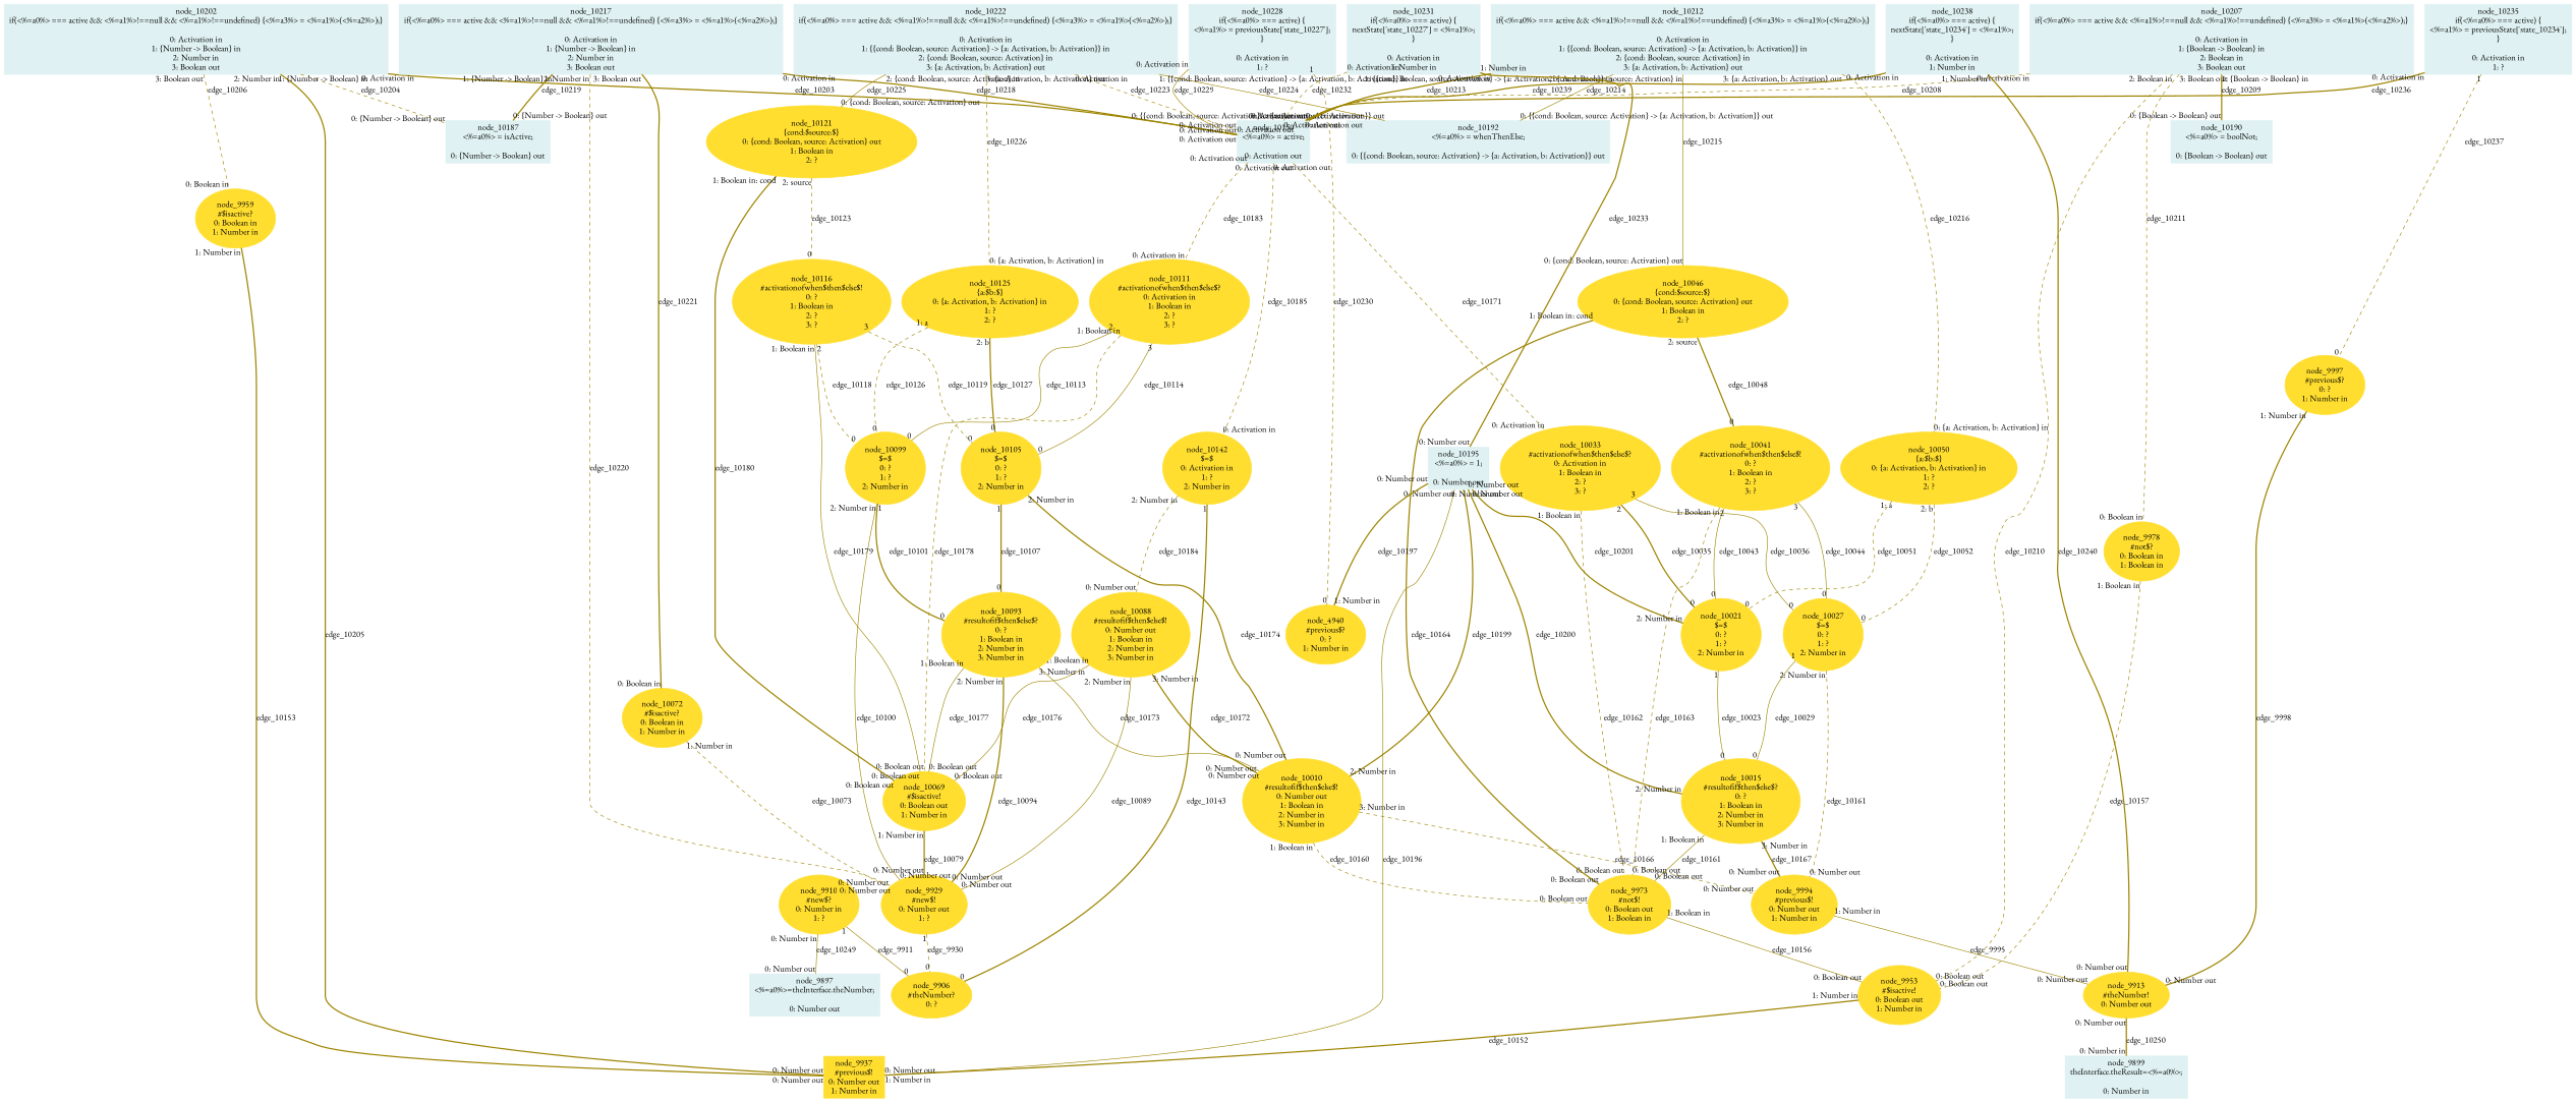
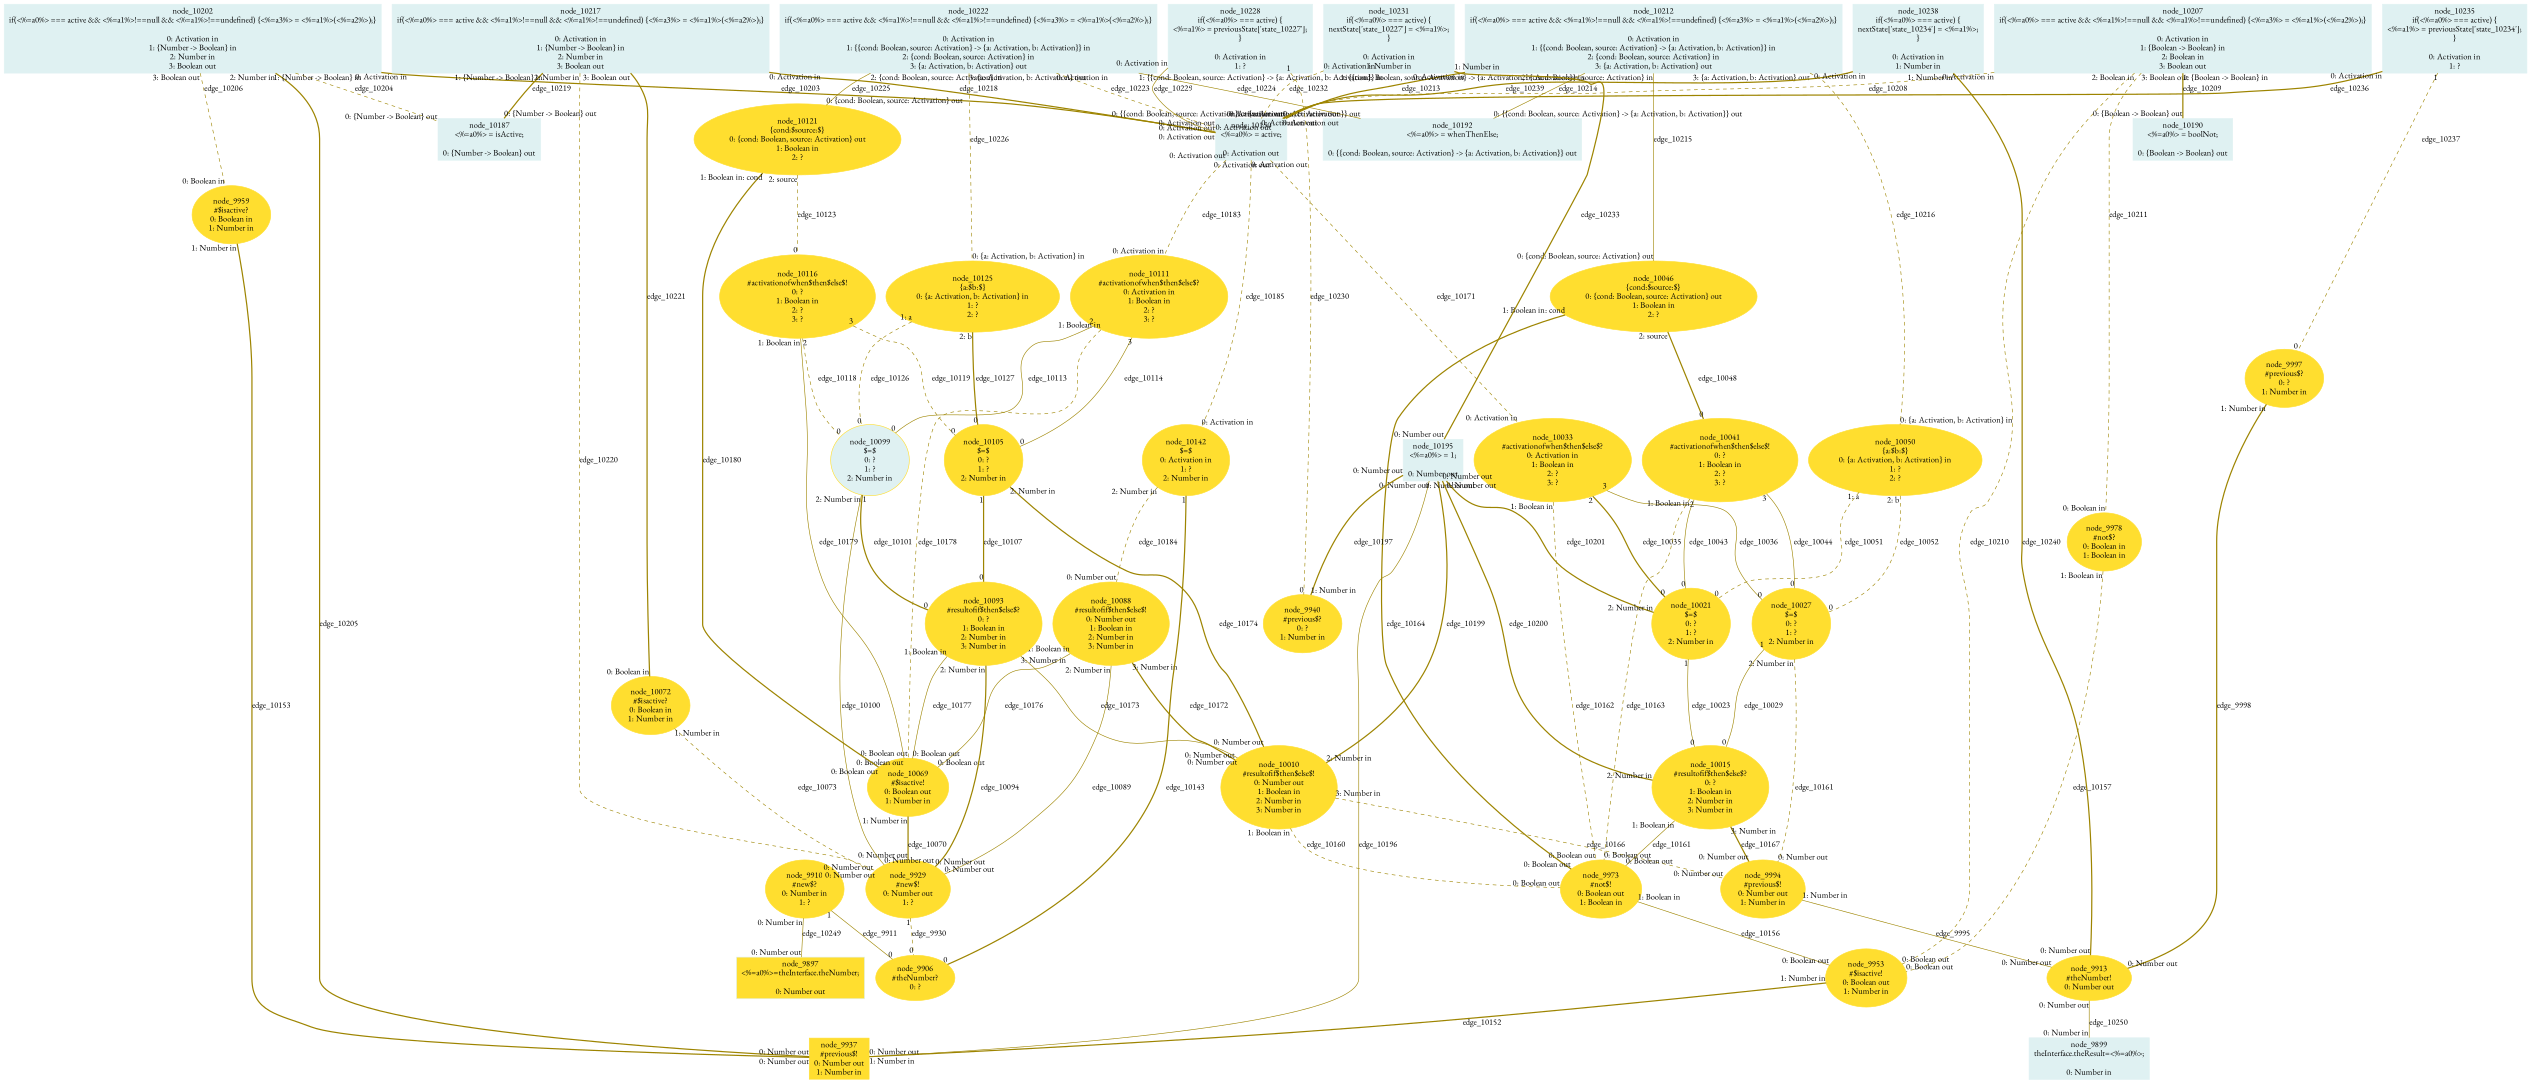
  digraph {
    fontname="EB Garamond"
    node [color="#ffde2f" fontname="EB Garamond" shape=ellipse style=filled]
    edge [arrowHead=none arrowsize=1 color="#9d8400" dir=none fontname="EB Garamond" headlabel=0 style=bold taillabel="1: Boolean in"]
-   n1 [color="#dff1f2" label="node_9897\n<%=a0%>=theInterface.theNumber;\n\n0: Number out" shape=box]
+   n1 [color="#dff1f2" label="node_9897\n<%=a0%>=theInterface.theNumber;\n\n0: Number out" shape=box fillcolor="#ffde2f"]
    n2 [color="#dff1f2" label="node_9899\ntheInterface.theResult=<%=a0%>;\n\n0: Number in" shape=box]
    n3 [label="node_9906\n#theNumber?\n0: ?"]
    n4 [label="node_9910\n#new$?\n0: Number in\n1: ?"]
    n5 [label="node_9913\n#theNumber!\n0: Number out"]
    n6 [label="node_9929\n#new$!\n0: Number out\n1: ?"]
    n7 [label="node_9937\n#previous$!\n0: Number out\n1: Number in" shape=box]
-   n8 [label="node_4940\n#previous$?\n0: ?\n1: Number in"]
+   n8 [label="node_9940\n#previous$?\n0: ?\n1: Number in"]
    n9 [label="node_9953\n#$isactive!\n0: Boolean out\n1: Number in"]
    n10 [label="node_9959\n#$isactive?\n0: Boolean in\n1: Number in"]
    n11 [label="node_9973\n#not$!\n0: Boolean out\n1: Boolean in"]
    n12 [label="node_9978\n#not$?\n0: Boolean in\n1: Boolean in"]
    n13 [label="node_9994\n#previous$!\n0: Number out\n1: Number in"]
    n14 [label="node_9997\n#previous$?\n0: ?\n1: Number in"]
    n15 [label="node_10010\n#resultofif$then$else$!\n0: Number out\n1: Boolean in\n2: Number in\n3: Number in"]
    n16 [label="node_10015\n#resultofif$then$else$?\n0: ?\n1: Boolean in\n2: Number in\n3: Number in"]
    n17 [label="node_10021\n$=$\n0: ?\n1: ?\n2: Number in"]
    n18 [label="node_10027\n$=$\n0: ?\n1: ?\n2: Number in"]
    n19 [label="node_10033\n#activationofwhen$then$else$?\n0: Activation in\n1: Boolean in\n2: ?\n3: ?"]
    n20 [label="node_10041\n#activationofwhen$then$else$!\n0: ?\n1: Boolean in\n2: ?\n3: ?"]
    n21 [label="node_10046\n{cond:$source:$}\n0: {cond: Boolean, source: Activation} out\n1: Boolean in\n2: ?"]
    n22 [label="node_10050\n{a:$b:$}\n0: {a: Activation, b: Activation} in\n1: ?\n2: ?"]
    n23 [label="node_10069\n#$isactive!\n0: Boolean out\n1: Number in"]
    n24 [label="node_10072\n#$isactive?\n0: Boolean in\n1: Number in"]
    n25 [label="node_10088\n#resultofif$then$else$!\n0: Number out\n1: Boolean in\n2: Number in\n3: Number in"]
    n26 [label="node_10093\n#resultofif$then$else$?\n0: ?\n1: Boolean in\n2: Number in\n3: Number in"]
-   n27 [label="node_10099\n$=$\n0: ?\n1: ?\n2: Number in"]
+   n27 [label="node_10099\n$=$\n0: ?\n1: ?\n2: Number in" fillcolor="#dff1f2"]
    n28 [label="node_10105\n$=$\n0: ?\n1: ?\n2: Number in"]
    n29 [label="node_10111\n#activationofwhen$then$else$?\n0: Activation in\n1: Boolean in\n2: ?\n3: ?"]
    n30 [label="node_10116\n#activationofwhen$then$else$!\n0: ?\n1: Boolean in\n2: ?\n3: ?"]
    n31 [label="node_10121\n{cond:$source:$}\n0: {cond: Boolean, source: Activation} out\n1: Boolean in\n2: ?"]
    n32 [label="node_10125\n{a:$b:$}\n0: {a: Activation, b: Activation} in\n1: ?\n2: ?"]
    n33 [label="node_10142\n$=$\n0: Activation in\n1: ?\n2: Number in"]
    n34 [color="#dff1f2" label="node_10150\n<%=a0%> = active;\n\n0: Activation out" shape=box]
    n35 [color="#dff1f2" label="node_10187\n<%=a0%> = isActive;\n\n0: {Number -> Boolean} out" shape=box]
    n36 [color="#dff1f2" label="node_10190\n<%=a0%> = boolNot;\n\n0: {Boolean -> Boolean} out" shape=box]
    n37 [color="#dff1f2" label="node_10192\n<%=a0%> = whenThenElse;\n\n0: {{cond: Boolean, source: Activation} -> {a: Activation, b: Activation}} out" shape=box]
    n38 [color="#dff1f2" label="node_10195\n<%=a0%> = 1;\n\n0: Number out" shape=box]
    n39 [color="#dff1f2" label="node_10202\nif(<%=a0%> === active && <%=a1%>!==null && <%=a1%>!==undefined) {<%=a3%> = <%=a1%>(<%=a2%>);}\n\n0: Activation in\n1: {Number -> Boolean} in\n2: Number in\n3: Boolean out" shape=box]
    n40 [color="#dff1f2" label="node_10207\nif(<%=a0%> === active && <%=a1%>!==null && <%=a1%>!==undefined) {<%=a3%> = <%=a1%>(<%=a2%>);}\n\n0: Activation in\n1: {Boolean -> Boolean} in\n2: Boolean in\n3: Boolean out" shape=box]
    n41 [color="#dff1f2" label="node_10212\nif(<%=a0%> === active && <%=a1%>!==null && <%=a1%>!==undefined) {<%=a3%> = <%=a1%>(<%=a2%>);}\n\n0: Activation in\n1: {{cond: Boolean, source: Activation} -> {a: Activation, b: Activation}} in\n2: {cond: Boolean, source: Activation} in\n3: {a: Activation, b: Activation} out" shape=box]
    n42 [color="#dff1f2" label="node_10217\nif(<%=a0%> === active && <%=a1%>!==null && <%=a1%>!==undefined) {<%=a3%> = <%=a1%>(<%=a2%>);}\n\n0: Activation in\n1: {Number -> Boolean} in\n2: Number in\n3: Boolean out" shape=box]
    n43 [color="#dff1f2" label="node_10222\nif(<%=a0%> === active && <%=a1%>!==null && <%=a1%>!==undefined) {<%=a3%> = <%=a1%>(<%=a2%>);}\n\n0: Activation in\n1: {{cond: Boolean, source: Activation} -> {a: Activation, b: Activation}} in\n2: {cond: Boolean, source: Activation} in\n3: {a: Activation, b: Activation} out" shape=box]
    n44 [color="#dff1f2" label="node_10228\nif(<%=a0%> === active) {\n<%=a1%> = previousState['state_10227'];\n}\n\n0: Activation in\n1: ?" shape=box]
    n45 [color="#dff1f2" label="node_10231\nif(<%=a0%> === active) {\nnextState['state_10227'] = <%=a1%>;\n}\n\n0: Activation in\n1: Number in" shape=box]
    n46 [color="#dff1f2" label="node_10235\nif(<%=a0%> === active) {\n<%=a1%> = previousState['state_10234'];\n}\n\n0: Activation in\n1: ?" shape=box]
    n47 [color="#dff1f2" label="node_10238\nif(<%=a0%> === active) {\nnextState['state_10234'] = <%=a1%>;\n}\n\n0: Activation in\n1: Number in" shape=box]
    n4 -> n1 [headlabel="0: Number out" label=edge_10249 style=solid taillabel="0: Number in"]
    n4 -> n3 [label=edge_9911 style=solid taillabel=1]
-   n5 -> n2 [headlabel="0: Number in" label=edge_10250 taillabel="0: Number out"]
+   n5 -> n2 [headlabel="0: Number in" label=edge_10250 style=solid taillabel="0: Number out"]
    n6 -> n3 [label=edge_9930 style=dashed taillabel=1]
    n9 -> n7 [headlabel="0: Number out" label=edge_10152 taillabel="1: Number in"]
    n10 -> n7 [headlabel="0: Number out" label=edge_10153 taillabel="1: Number in"]
    n11 -> n9 [headlabel="0: Boolean out" label=edge_10156 style=solid]
    n12 -> n9 [headlabel="0: Boolean out" label=edge_10157 style=dashed]
    n13 -> n5 [headlabel="0: Number out" label=edge_9995 style=solid taillabel="1: Number in"]
    n14 -> n5 [headlabel="0: Number out" label=edge_9998 taillabel="1: Number in"]
    n15 -> n11 [headlabel="0: Boolean out" label=edge_10160 style=dashed]
    n15 -> n13 [headlabel="0: Number out" label=edge_10166 style=dashed taillabel="3: Number in"]
    n16 -> n11 [headlabel="0: Boolean out" label=edge_10161 style=solid]
    n16 -> n13 [headlabel="0: Number out" label=edge_10167 taillabel="3: Number in"]
    n17 -> n16 [label=edge_10023 style=solid taillabel=1]
    n18 -> n13 [headlabel="0: Number out" label=edge_10161 style=dashed taillabel="2: Number in"]
    n18 -> n16 [label=edge_10029 style=solid taillabel=1]
    n19 -> n11 [headlabel="0: Boolean out" label=edge_10162 style=dashed]
    n19 -> n17 [label=edge_10035 taillabel=2]
    n19 -> n18 [label=edge_10036 style=solid taillabel=3]
    n20 -> n11 [headlabel="0: Boolean out" label=edge_10163 style=dashed]
    n20 -> n17 [label=edge_10043 style=solid taillabel=2]
    n20 -> n18 [label=edge_10044 style=solid taillabel=3]
    n21 -> n11 [headlabel="0: Boolean out" label=edge_10164 taillabel="1: Boolean in: cond"]
    n21 -> n20 [label=edge_10048 taillabel="2: source"]
    n22 -> n17 [label=edge_10051 style=dashed taillabel="1: a"]
    n22 -> n18 [label=edge_10052 style=dashed taillabel="2: b"]
-   n23 -> n6 [headlabel="0: Number out" label=edge_10079 taillabel="1: Number in"]
+   n23 -> n6 [headlabel="0: Number out" label=edge_10070 taillabel="1: Number in"]
    n24 -> n6 [headlabel="0: Number out" label=edge_10073 style=dashed taillabel="1: Number in"]
    n25 -> n6 [headlabel="0: Number out" label=edge_10089 style=solid taillabel="2: Number in"]
    n25 -> n15 [headlabel="0: Number out" label=edge_10172 taillabel="3: Number in"]
    n25 -> n23 [headlabel="0: Boolean out" label=edge_10176 style=solid]
    n26 -> n6 [headlabel="0: Number out" label=edge_10094 taillabel="2: Number in"]
    n26 -> n15 [headlabel="0: Number out" label=edge_10173 style=solid taillabel="3: Number in"]
    n26 -> n23 [headlabel="0: Boolean out" label=edge_10177 style=solid]
    n27 -> n6 [headlabel="0: Number out" label=edge_10100 style=solid taillabel="2: Number in"]
    n27 -> n26 [label=edge_10101 taillabel=1]
    n28 -> n15 [headlabel="0: Number out" label=edge_10174 taillabel="2: Number in"]
    n28 -> n26 [label=edge_10107 taillabel=1]
    n29 -> n23 [headlabel="0: Boolean out" label=edge_10178 style=dashed]
    n29 -> n27 [label=edge_10113 style=solid taillabel=2]
    n29 -> n28 [label=edge_10114 style=solid taillabel=3]
    n30 -> n23 [headlabel="0: Boolean out" label=edge_10179 style=solid]
    n30 -> n27 [label=edge_10118 style=dashed taillabel=2]
    n30 -> n28 [label=edge_10119 style=dashed taillabel=3]
    n31 -> n23 [headlabel="0: Boolean out" label=edge_10180 taillabel="1: Boolean in: cond"]
    n31 -> n30 [label=edge_10123 style=dashed taillabel="2: source"]
    n32 -> n27 [label=edge_10126 style=dashed taillabel="1: a"]
    n32 -> n28 [label=edge_10127 taillabel="2: b"]
    n33 -> n3 [label=edge_10143 taillabel=1]
    n33 -> n25 [headlabel="0: Number out" label=edge_10184 style=dashed taillabel="2: Number in"]
    n34 -> n19 [headlabel="0: Activation in" label=edge_10171 style=dashed taillabel="0: Activation out"]
    n34 -> n29 [headlabel="0: Activation in" label=edge_10183 style=dashed taillabel="0: Activation out"]
    n34 -> n33 [headlabel="0: Activation in" label=edge_10185 style=dashed taillabel="0: Activation out"]
    n38 -> n7 [headlabel="1: Number in" label=edge_10196 style=solid taillabel="0: Number out"]
    n38 -> n8 [headlabel="1: Number in" label=edge_10197 taillabel="0: Number out"]
    n38 -> n15 [headlabel="2: Number in" label=edge_10199 taillabel="0: Number out"]
    n38 -> n16 [headlabel="2: Number in" label=edge_10200 taillabel="0: Number out"]
    n38 -> n17 [headlabel="2: Number in" label=edge_10201 taillabel="0: Number out"]
    n39 -> n7 [headlabel="0: Number out" label=edge_10205 taillabel="2: Number in"]
    n39 -> n10 [headlabel="0: Boolean in" label=edge_10206 style=dashed taillabel="3: Boolean out"]
    n39 -> n34 [headlabel="0: Activation out" label=edge_10203 taillabel="0: Activation in"]
    n39 -> n35 [headlabel="0: {Number -> Boolean} out" label=edge_10204 style=dashed taillabel="1: {Number -> Boolean} in"]
    n40 -> n9 [headlabel="0: Boolean out" label=edge_10210 style=dashed taillabel="2: Boolean in"]
    n40 -> n12 [headlabel="0: Boolean in" label=edge_10211 style=dashed taillabel="3: Boolean out"]
    n40 -> n34 [headlabel="0: Activation out" label=edge_10208 style=dashed taillabel="0: Activation in"]
    n40 -> n36 [headlabel="0: {Boolean -> Boolean} out" label=edge_10209 taillabel="1: {Boolean -> Boolean} in"]
    n41 -> n21 [headlabel="0: {cond: Boolean, source: Activation} out" label=edge_10215 style=solid taillabel="2: {cond: Boolean, source: Activation} in"]
    n41 -> n22 [headlabel="0: {a: Activation, b: Activation} in" label=edge_10216 style=dashed taillabel="3: {a: Activation, b: Activation} out"]
    n41 -> n34 [headlabel="0: Activation out" label=edge_10213 taillabel="0: Activation in"]
    n41 -> n37 [headlabel="0: {{cond: Boolean, source: Activation} -> {a: Activation, b: Activation}} out" label=edge_10214 style=solid taillabel="1: {{cond: Boolean, source: Activation} -> {a: Activation, b: Activation}} in"]
    n42 -> n6 [headlabel="0: Number out" label=edge_10220 style=dashed taillabel="2: Number in"]
    n42 -> n24 [headlabel="0: Boolean in" label=edge_10221 taillabel="3: Boolean out"]
    n42 -> n34 [headlabel="0: Activation out" label=edge_10218 taillabel="0: Activation in"]
    n42 -> n35 [headlabel="0: {Number -> Boolean} out" label=edge_10219 taillabel="1: {Number -> Boolean} in"]
    n43 -> n31 [headlabel="0: {cond: Boolean, source: Activation} out" label=edge_10225 style=solid taillabel="2: {cond: Boolean, source: Activation} in"]
    n43 -> n32 [headlabel="0: {a: Activation, b: Activation} in" label=edge_10226 style=dashed taillabel="3: {a: Activation, b: Activation} out"]
    n43 -> n34 [headlabel="0: Activation out" label=edge_10223 style=dashed taillabel="0: Activation in"]
    n43 -> n37 [headlabel="0: {{cond: Boolean, source: Activation} -> {a: Activation, b: Activation}} out" label=edge_10224 style=solid taillabel="1: {{cond: Boolean, source: Activation} -> {a: Activation, b: Activation}} in"]
    n44 -> n8 [label=edge_10230 style=dashed taillabel=1]
    n44 -> n34 [headlabel="0: Activation out" label=edge_10229 style=solid taillabel="0: Activation in"]
    n45 -> n34 [headlabel="0: Activation out" label=edge_10232 style=dashed taillabel="0: Activation in"]
    n45 -> n38 [headlabel="0: Number out" label=edge_10233 taillabel="1: Number in"]
    n46 -> n14 [label=edge_10237 style=dashed taillabel=1]
    n46 -> n34 [headlabel="0: Activation out" label=edge_10236 taillabel="0: Activation in"]
    n47 -> n5 [headlabel="0: Number out" label=edge_10240 taillabel="1: Number in"]
    n47 -> n34 [headlabel="0: Activation out" label=edge_10239 taillabel="0: Activation in"]
  }
